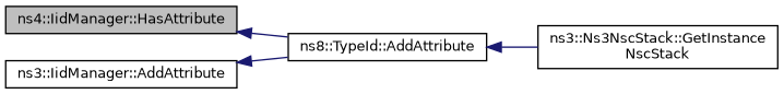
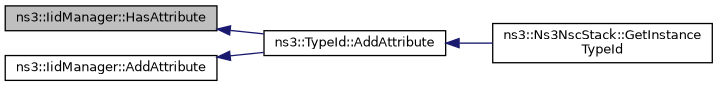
  digraph {
    rankdir=LR
    node [color=black fillcolor=white fontname=Helvetica fontsize=10 shape=record style=filled]
    edge [color=midnightblue dir=back fontname=Helvetica fontsize=10 labelfontname=Helvetica labelfontsize=10 style=solid]
-   n1 [fillcolor=grey75 fontcolor=black height=0.2 label="ns4::IidManager::HasAttribute" width=0.4]
-   n2 [height=0.2 label="ns8::TypeId::AddAttribute" width=0.4]
+   n1 [fillcolor=grey75 fontcolor=black height=0.2 label="ns3::IidManager::HasAttribute" width=0.4]
+   n2 [height=0.2 label="ns3::TypeId::AddAttribute" width=0.4]
    n3 [height=0.2 label="ns3::IidManager::AddAttribute" width=0.4]
-   n4 [height=0.2 label="ns3::Ns3NscStack::GetInstance\lNscStack" width=0.4]
+   n4 [height=0.2 label="ns3::Ns3NscStack::GetInstance\lTypeId" width=0.4]
    n1 -> n2
    n2 -> n4
    n3 -> n2
  }
